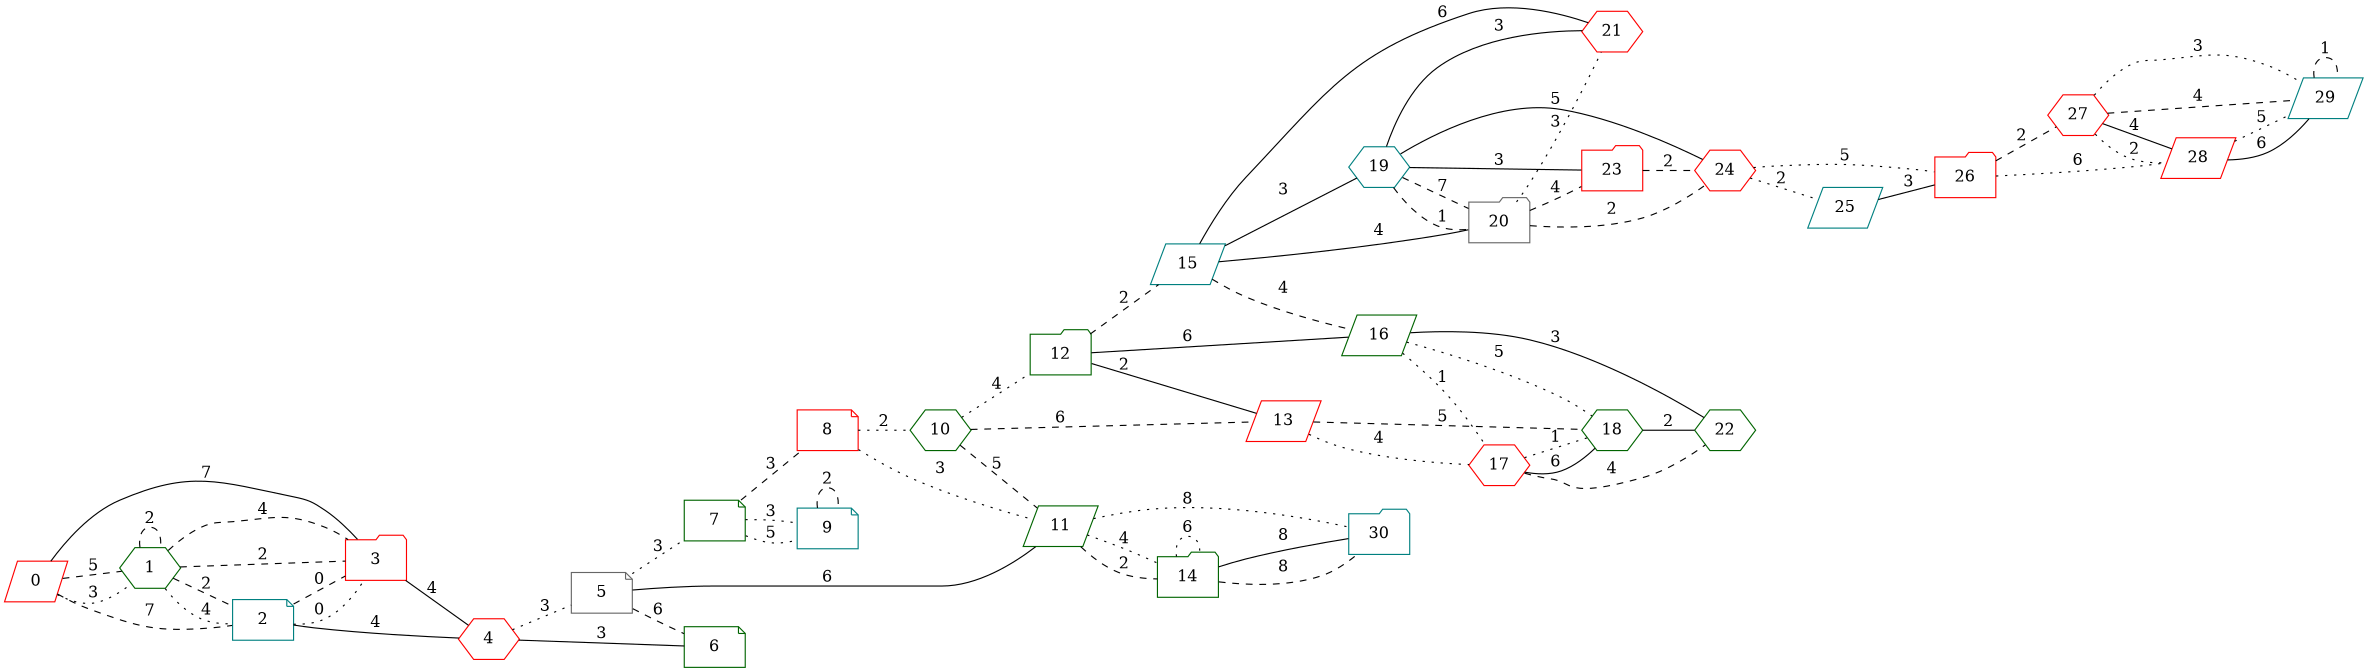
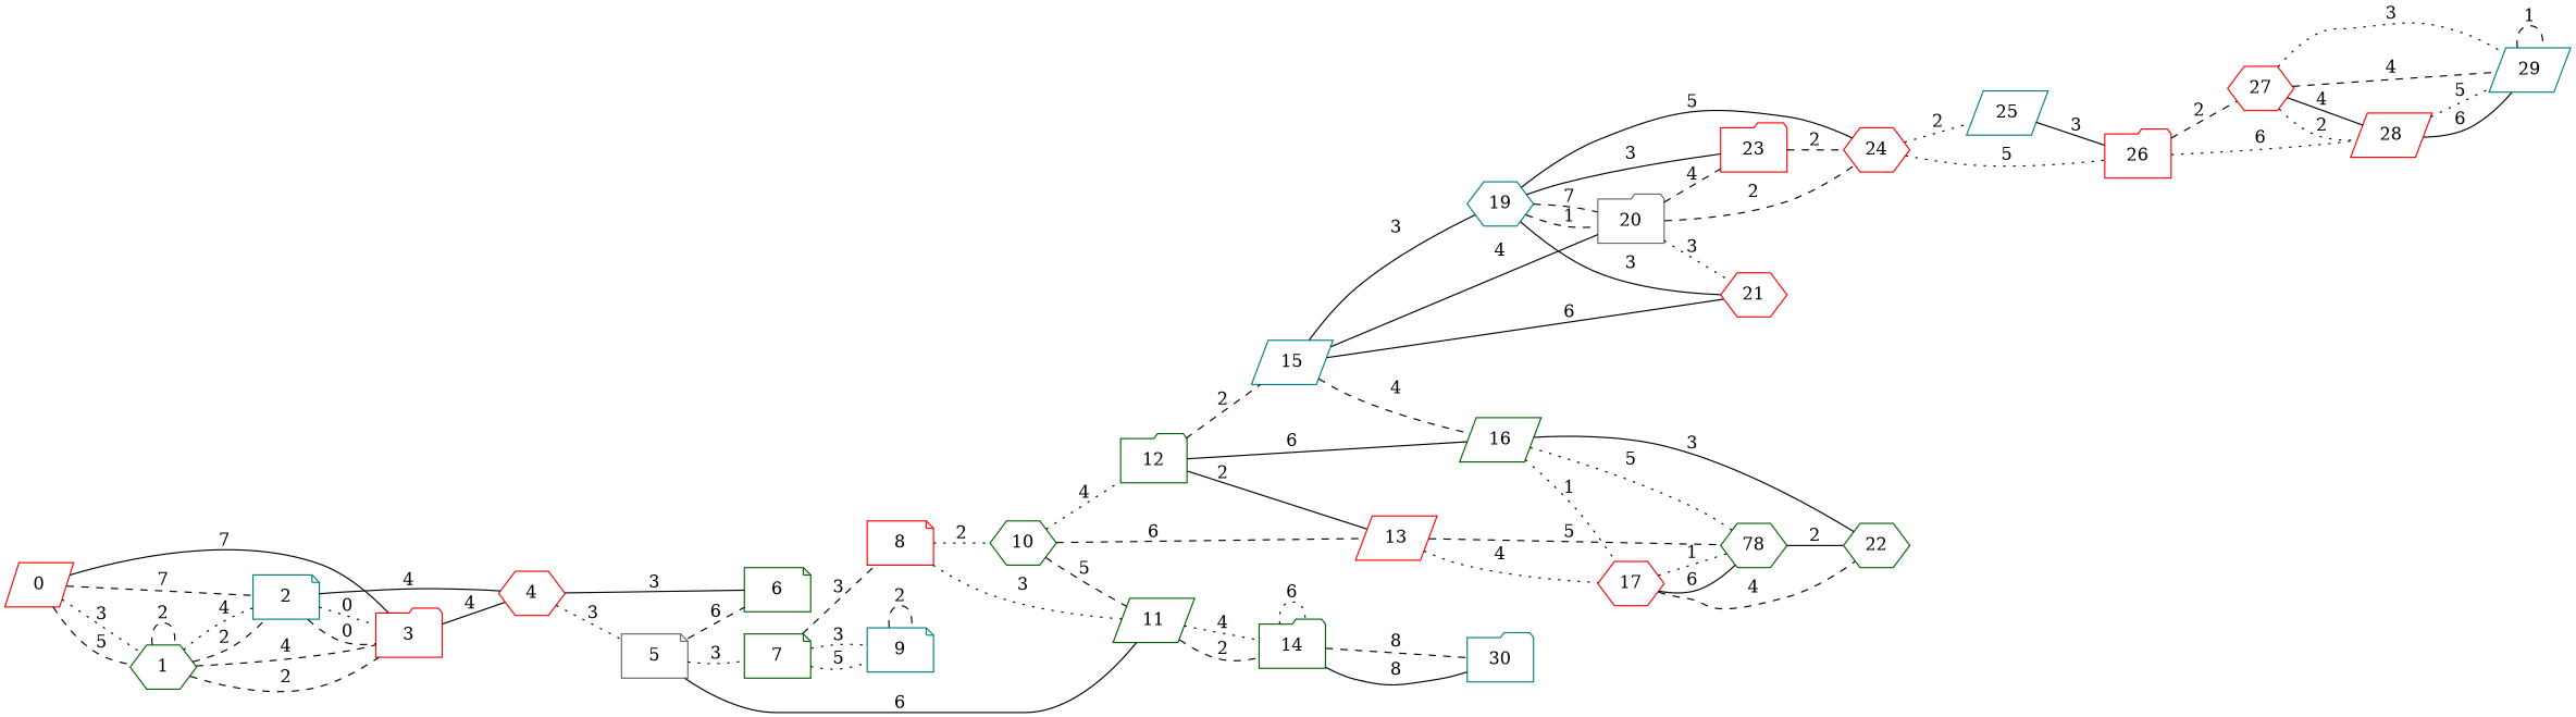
  graph {
    rankdir=LR
    node [color=red shape=hexagon weight=1]
    edge [style=dashed]
    0 [shape=parallelogram]
    1 [color=darkgreen weight=2]
    2 [color=teal shape=note]
    3 [shape=folder]
    4
    5 [color=gray40 shape=note]
    6 [color=darkgreen shape=note]
    7 [color=darkgreen shape=note]
    11 [color=darkgreen shape=parallelogram]
    8 [shape=note]
    9 [color=teal shape=note weight=2]
    10 [color=darkgreen]
    12 [color=darkgreen shape=folder]
    13 [shape=parallelogram weight=2]
    14 [color=darkgreen shape=folder weight=2]
    30 [color=teal shape=folder weight=4]
    15 [color=teal shape=parallelogram]
    16 [color=darkgreen shape=parallelogram]
    17
-   18 [color=darkgreen]
+   18 [color=darkgreen label=78]
    19 [color=teal]
    20 [color=gray40 shape=folder]
    21
    22 [color=darkgreen]
    23 [shape=folder]
    24
    25 [color=teal shape=parallelogram]
    26 [shape=folder]
    27 [weight=2]
    28 [shape=parallelogram]
    29 [color=teal shape=parallelogram weight=2]
    0 -- 1 [label=3 style=dotted]
    0 -- 1 [label=5]
    0 -- 2 [label=7]
    0 -- 3 [label=7 style=solid]
    1 -- 1 [label=2]
    1 -- 2 [label=4 style=dotted]
    1 -- 2 [label=2]
    1 -- 3 [label=4]
    1 -- 3 [label=2]
    2 -- 3 [label=0 style=dotted]
    2 -- 3 [label=0]
    2 -- 4 [label=4 style=solid]
    3 -- 4 [label=4 style=solid]
    4 -- 5 [label=3 style=dotted]
    4 -- 6 [label=3 style=solid]
    5 -- 6 [label=6]
    5 -- 7 [label=3 style=dotted]
    5 -- 11 [label=6 style=solid]
    7 -- 8 [label=3]
    7 -- 9 [label=3 style=dotted]
    7 -- 9 [label=5 style=dotted]
    11 -- 14 [label=4 style=dotted]
    11 -- 14 [label=2]
-   11 -- 30 [label=8 style=dotted]
    8 -- 11 [label=3 style=dotted]
    8 -- 10 [label=2 style=dotted]
    9 -- 9 [label=2]
    10 -- 11 [label=5]
    10 -- 12 [label=4 style=dotted]
    10 -- 13 [label=6]
    12 -- 13 [label=2 style=solid]
    12 -- 15 [label=2]
    12 -- 16 [label=6 style=solid]
    13 -- 17 [label=4 style=dotted]
    13 -- 18 [label=5]
    14 -- 14 [label=6 style=dotted]
    14 -- 30 [label=8]
    14 -- 30 [label=8 style=solid]
    15 -- 16 [label=4]
    15 -- 19 [label=3 style=solid]
    15 -- 20 [label=4 style=solid]
    15 -- 21 [label=6 style=solid]
    16 -- 17 [label=1 style=dotted]
    16 -- 18 [label=5 style=dotted]
    16 -- 22 [label=3 style=solid]
    17 -- 18 [label=1 style=dotted]
    17 -- 18 [label=6 style=solid]
    17 -- 22 [label=4]
    18 -- 22 [label=2 style=solid]
    19 -- 20 [label=1]
    19 -- 20 [label=7]
    19 -- 21 [label=3 style=solid]
    19 -- 23 [label=3 style=solid]
    19 -- 24 [label=5 style=solid]
    20 -- 21 [label=3 style=dotted]
    20 -- 23 [label=4]
    20 -- 24 [label=2]
    23 -- 24 [label=2]
    24 -- 25 [label=2 style=dotted]
    24 -- 26 [label=5 style=dotted]
    25 -- 26 [label=3 style=solid]
    26 -- 27 [label=2]
    26 -- 28 [label=6 style=dotted]
    27 -- 28 [label=4 style=solid]
    27 -- 28 [label=2 style=dotted]
    27 -- 29 [label=3 style=dotted]
    27 -- 29 [label=4]
    28 -- 29 [label=5 style=dotted]
    28 -- 29 [label=6 style=solid]
    29 -- 29 [label=1]
  }
